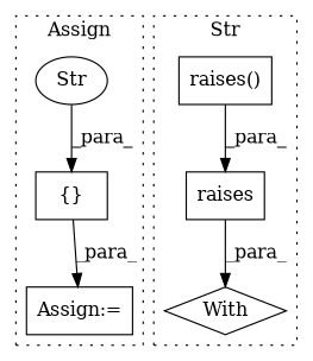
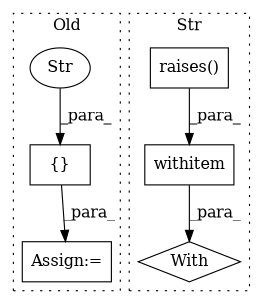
  digraph {
    node [shape=box]
    n1 [a=59 l="1,0" label="{}" s="1427,1466"]
    n2 [a=68 l=3 label="Assign:=" s=1404]
    n3 [a=66 l=13 label=Str s=1428 shape=ellipse]
    n4 [a=75 l="14,1" label="raises()" s="1765,1788"]
    n5 [a=39 l="5,28" label=With s="1760,1771" shape=diamond]
-   n6 [a=49 l=6 label=raises s=1765]
+   n6 [a=49 l=6 label=withitem s=1765]
    subgraph cluster_1 {
-     label=Assign
+     label=Old
      style=dotted
      n1
      n2
      n3
    }
    subgraph cluster_2 {
      label=Str
      style=dotted
      n4
      n5
      n6
    }
    n1 -> n2 [label=_para_]
    n3 -> n1 [label=_para_]
    n4 -> n6 [label=_para_]
    n6 -> n5 [label=_para_]
  }
